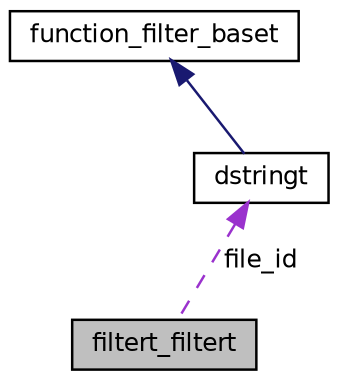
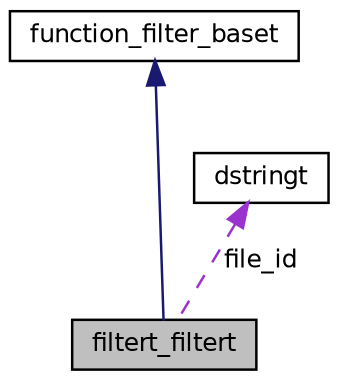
  digraph {
    node [color=black fontname=Helvetica fontsize=10 shape=record]
    edge [dir=back fontname=Helvetica fontsize=10 labelfontname=Helvetica labelfontsize=10]
    n1 [fillcolor=grey75 fontcolor=black height=0.2 label=filtert_filtert style=filled width=0.4]
    n2 [height=0.2 label=function_filter_baset width=0.4]
    n3 [height=0.2 label=dstringt width=0.4]
-   n2 -> n3 [color=midnightblue style=solid]
+   n2 -> n1 [color=midnightblue style=solid]
    n3 -> n1 [color=darkorchid3 label=" file_id" style=dashed]
  }
